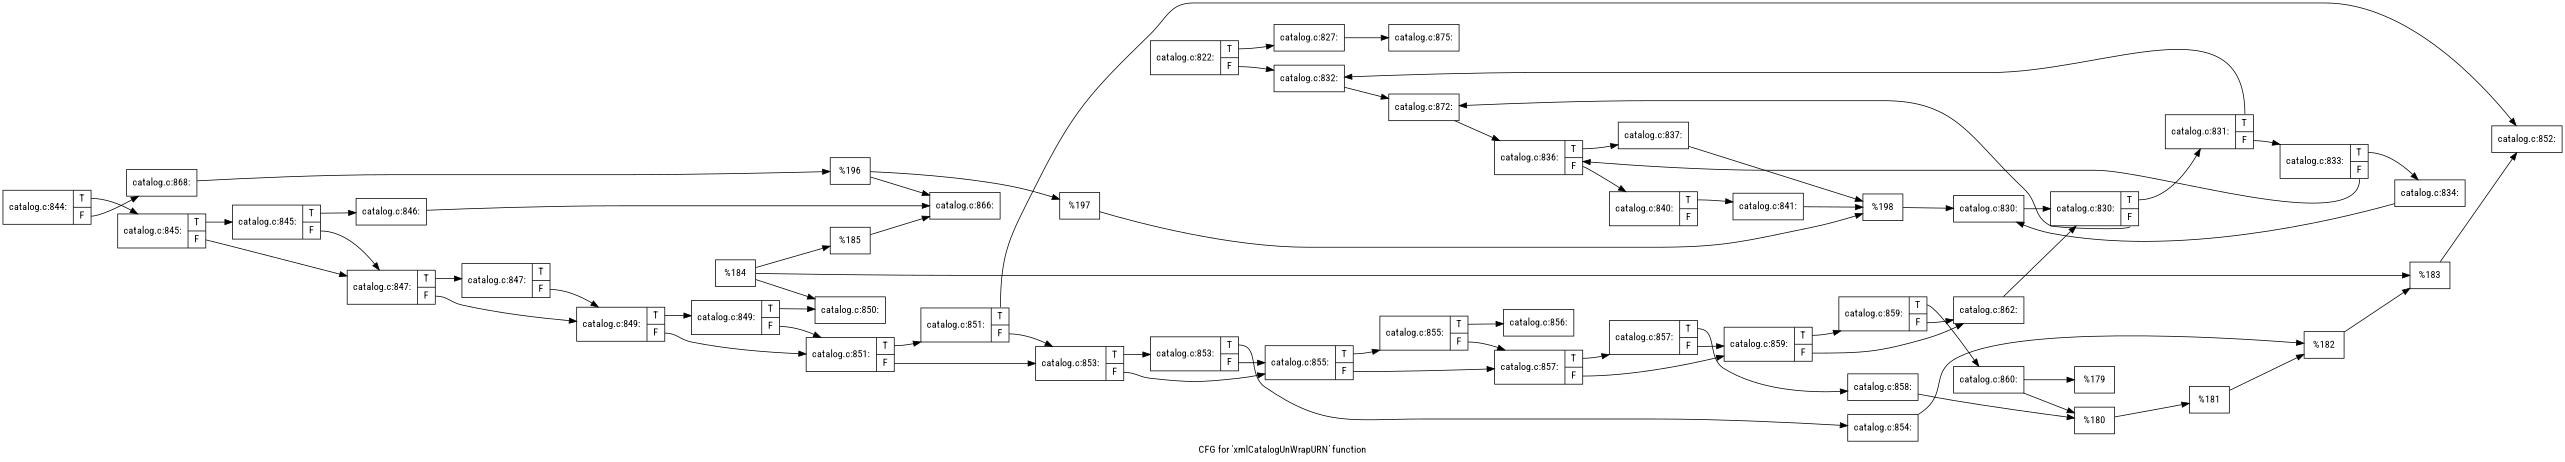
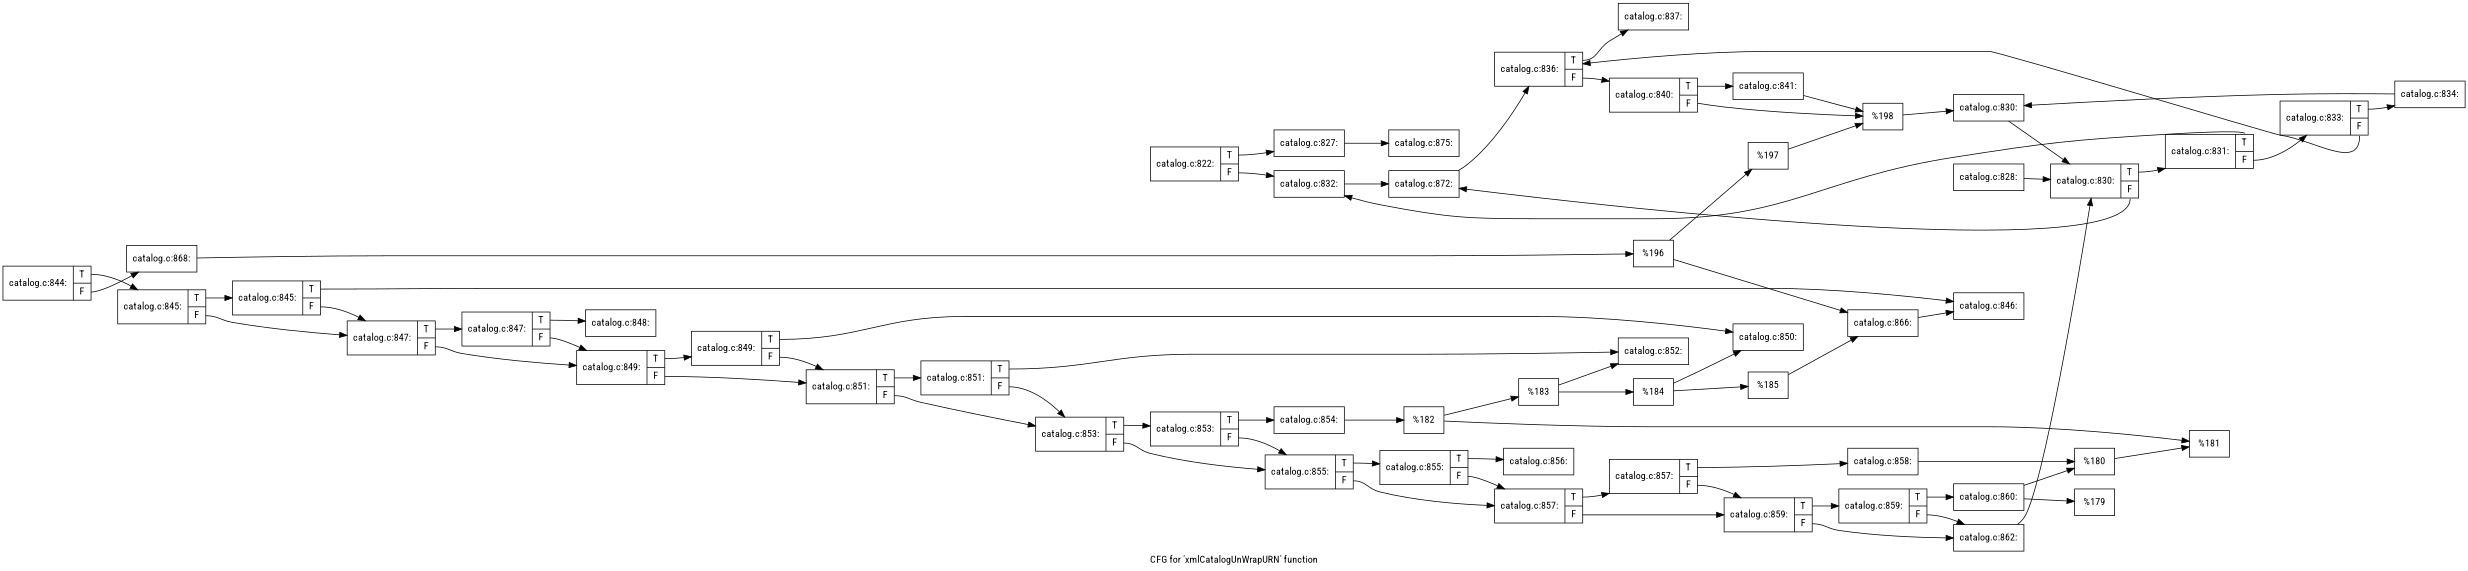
  digraph {
    fontname="Roboto Condensed"
    label="CFG for 'xmlCatalogUnWrapURN' function"
    rankdir=LR
    node [fontname="Roboto Condensed" shape=record]
    edge [fontname="Roboto Condensed"]
    n1 [label="{catalog.c:822:|{<s0>T|<s1>F}}"]
    n2 [label="{catalog.c:827:}"]
    n3 [label="{catalog.c:832:}"]
    n4 [label="{catalog.c:875:}"]
+   n5 [label="{catalog.c:828:}"]
    n6 [label="{catalog.c:830:|{<s0>T|<s1>F}}"]
    n7 [label="{catalog.c:831:|{<s0>T|<s1>F}}"]
    n8 [label="{catalog.c:872:}"]
    n9 [label="{catalog.c:833:|{<s0>T|<s1>F}}"]
    n10 [label="{catalog.c:836:|{<s0>T|<s1>F}}"]
    n11 [label="{catalog.c:834:}"]
    n12 [label="{catalog.c:830:}"]
    n13 [label="{catalog.c:837:}"]
    n14 [label="{catalog.c:840:|{<s0>T|<s1>F}}"]
    n15 [label="{%198}"]
    n16 [label="{catalog.c:841:}"]
    n17 [label="{catalog.c:844:|{<s0>T|<s1>F}}"]
    n18 [label="{catalog.c:845:|{<s0>T|<s1>F}}"]
    n19 [label="{catalog.c:868:}"]
    n20 [label="{%197}"]
    n21 [label="{catalog.c:845:|{<s0>T|<s1>F}}"]
    n22 [label="{catalog.c:847:|{<s0>T|<s1>F}}"]
    n23 [label="{%196}"]
    n24 [label="{catalog.c:846:}"]
    n25 [label="{catalog.c:847:|{<s0>T|<s1>F}}"]
    n26 [label="{catalog.c:849:|{<s0>T|<s1>F}}"]
    n27 [label="{catalog.c:866:}"]
+   n28 [label="{catalog.c:848:}"]
    n29 [label="{catalog.c:849:|{<s0>T|<s1>F}}"]
    n30 [label="{catalog.c:851:|{<s0>T|<s1>F}}"]
    n31 [label="{catalog.c:850:}"]
    n32 [label="{catalog.c:851:|{<s0>T|<s1>F}}"]
    n33 [label="{catalog.c:853:|{<s0>T|<s1>F}}"]
    n34 [label="{%185}"]
    n35 [label="{catalog.c:852:}"]
    n36 [label="{catalog.c:853:|{<s0>T|<s1>F}}"]
    n37 [label="{catalog.c:855:|{<s0>T|<s1>F}}"]
    n38 [label="{%184}"]
    n39 [label="{catalog.c:854:}"]
    n40 [label="{catalog.c:855:|{<s0>T|<s1>F}}"]
    n41 [label="{catalog.c:857:|{<s0>T|<s1>F}}"]
    n42 [label="{%183}"]
    n43 [label="{%182}"]
    n44 [label="{catalog.c:856:}"]
    n45 [label="{catalog.c:857:|{<s0>T|<s1>F}}"]
    n46 [label="{catalog.c:859:|{<s0>T|<s1>F}}"]
    n47 [label="{catalog.c:858:}"]
    n48 [label="{catalog.c:859:|{<s0>T|<s1>F}}"]
    n49 [label="{catalog.c:862:}"]
    n50 [label="{%181}"]
    n51 [label="{%180}"]
    n52 [label="{catalog.c:860:}"]
    n53 [label="{%179}"]
    n1 -> n2 [tailport=s0]
    n1 -> n3 [tailport=s1]
    n2 -> n4
    n3 -> n8
+   n5 -> n6
    n6 -> n7 [tailport=s0]
    n6 -> n8 [tailport=s1]
    n7 -> n3 [tailport=s0]
    n7 -> n9 [tailport=s1]
    n8 -> n10
    n9 -> n10 [tailport=s1]
    n9 -> n11 [tailport=s0]
    n10 -> n13 [tailport=s0]
    n10 -> n14 [tailport=s1]
    n11 -> n12
    n12 -> n6
-   n13 -> n15
+   n14 -> n15
    n14 -> n16 [tailport=s0]
    n15 -> n12
    n16 -> n15
    n17 -> n18 [tailport=s0]
    n17 -> n19 [tailport=s1]
    n18 -> n21 [tailport=s0]
    n18 -> n22 [tailport=s1]
    n19 -> n23
    n20 -> n15
    n21 -> n22 [tailport=s1]
    n21 -> n24 [tailport=s0]
    n22 -> n25 [tailport=s0]
    n22 -> n26 [tailport=s1]
    n23 -> n20
    n23 -> n27
-   n24 -> n27
+   n27 -> n24
    n25 -> n26 [tailport=s1]
+   n25 -> n28 [tailport=s0]
    n26 -> n29 [tailport=s0]
    n26 -> n30 [tailport=s1]
    n29 -> n30 [tailport=s1]
    n29 -> n31 [tailport=s0]
    n30 -> n32 [tailport=s0]
    n30 -> n33 [tailport=s1]
    n32 -> n33 [tailport=s1]
    n32 -> n35 [tailport=s0]
    n33 -> n36 [tailport=s0]
    n33 -> n37 [tailport=s1]
    n34 -> n27
    n36 -> n37 [tailport=s1]
    n36 -> n39 [tailport=s0]
    n37 -> n40 [tailport=s0]
    n37 -> n41 [tailport=s1]
    n38 -> n31
    n38 -> n34
    n39 -> n43
    n40 -> n41 [tailport=s1]
    n40 -> n44 [tailport=s0]
    n41 -> n45 [tailport=s0]
    n41 -> n46 [tailport=s1]
    n42 -> n35
-   n38 -> n42
+   n42 -> n38
    n43 -> n42
    n45 -> n46 [tailport=s1]
    n45 -> n47 [tailport=s0]
    n46 -> n48 [tailport=s0]
    n46 -> n49 [tailport=s1]
    n47 -> n51
    n48 -> n49 [tailport=s1]
    n48 -> n52 [tailport=s0]
    n49 -> n6
-   n50 -> n43
+   n43 -> n50
    n51 -> n50
    n52 -> n51
    n52 -> n53
  }
